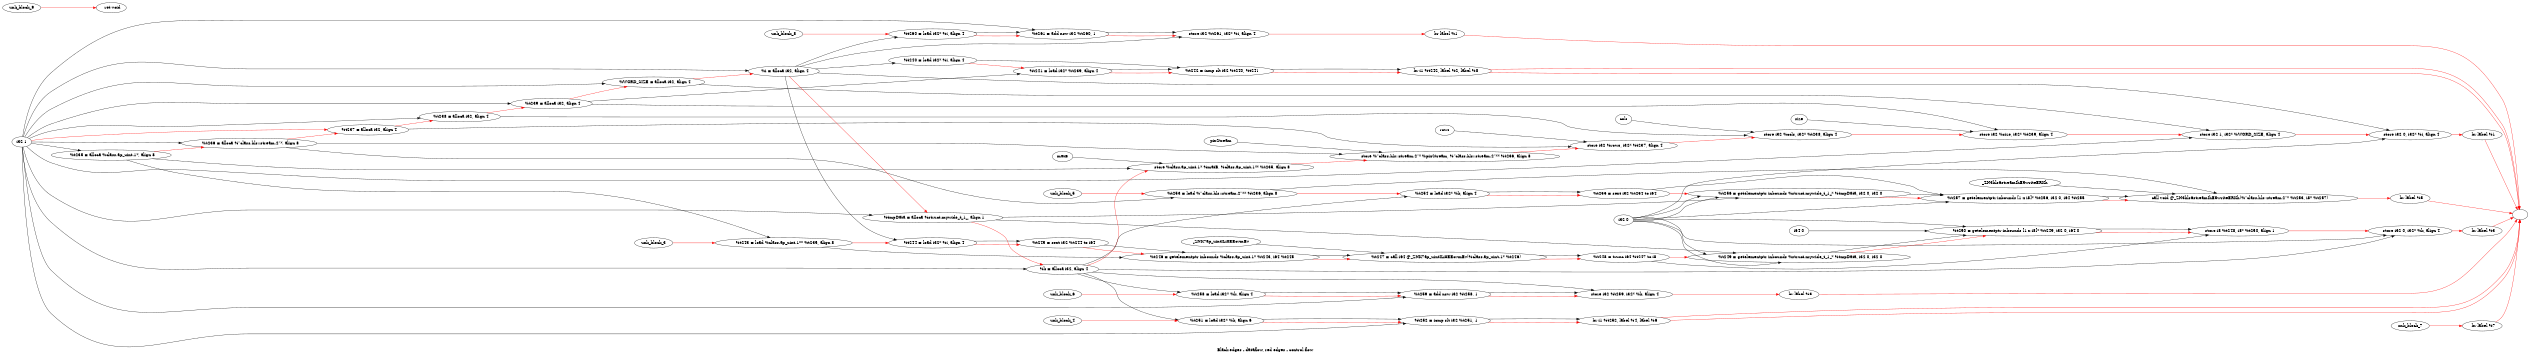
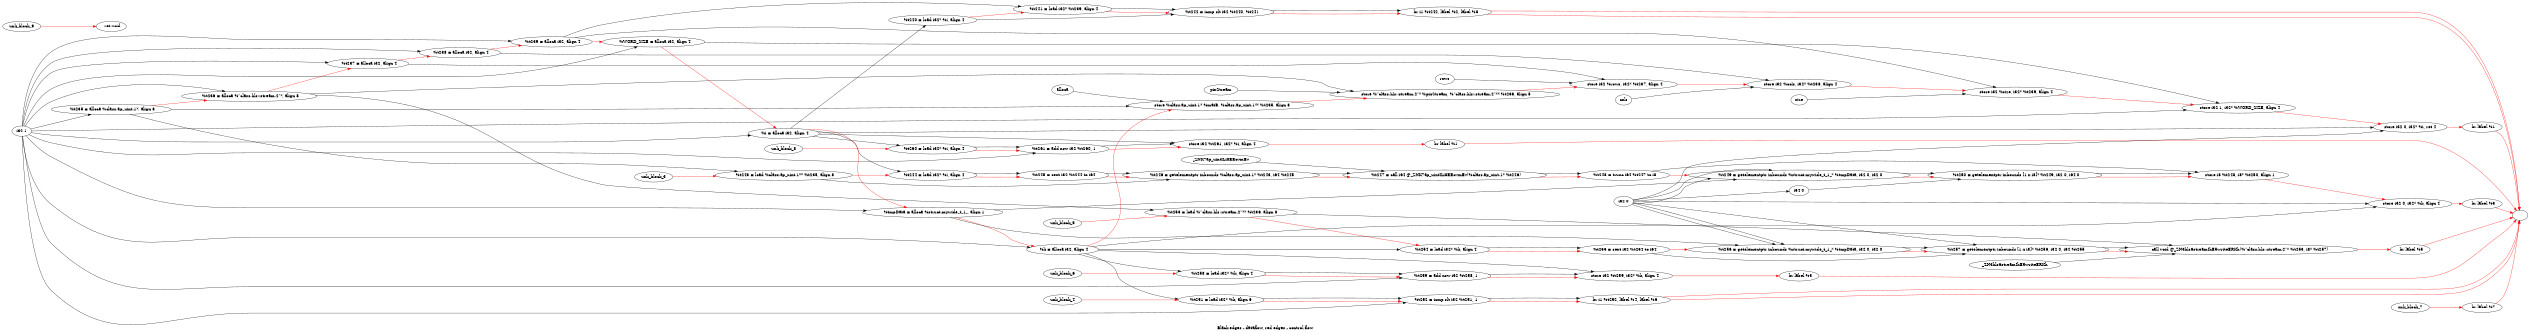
  digraph {
    compound=true
    label="Black edges - dataflow, red edges - control flow"
    rankdir=LR
    n1 [label="  %t235 = alloca %class.ap_uint.1*, align 8"]
    n2 [label="  %t236 = alloca %\"class.hls::stream.2\"*, align 8"]
    n3 [label="  store %class.ap_uint.1* %matB, %class.ap_uint.1** %t235, align 8"]
    n4 [label="  %t243 = load %class.ap_uint.1** %t235, align 8"]
    n5 [label="  %t237 = alloca i32, align 4"]
    n6 [label="  store %\"class.hls::stream.2\"* %pixStream, %\"class.hls::stream.2\"** %t236, align 8"]
    n7 [label="  %t253 = load %\"class.hls::stream.2\"** %t236, align 8"]
    n8 [label="  %t244 = load i32* %i, align 4"]
    n9 [label="  %t246 = getelementptr inbounds %class.ap_uint.1* %t243, i64 %t245"]
    n10 [label="  %t238 = alloca i32, align 4"]
    n11 [label="  store i32 %rows, i32* %t237, align 4"]
    n12 [label="  %t254 = load i32* %k, align 4"]
    n13 [label="  call void @_ZN3hls6streamIhE5writeERKh(%\"class.hls::stream.2\"* %t253, i8* %t257)"]
    n14 [label="  %t239 = alloca i32, align 4"]
    n15 [label="  store i32 %cols, i32* %t238, align 4"]
    n16 [label="  %WORD_SIZE = alloca i32, align 4"]
    n17 [label="  store i32 %size, i32* %t239, align 4"]
    n18 [label="  %t241 = load i32* %t239, align 4"]
    n19 [label="  %i = alloca i32, align 4"]
    n20 [label="  store i32 1, i32* %WORD_SIZE, align 4"]
    n21 [label="  %t242 = icmp slt i32 %t240, %t241"]
    n22 [label="  %tmpData = alloca %struct.mywide_t_1_, align 1"]
-   n23 [label="  store i32 0, i32* %i, align 4"]
+   n23 [label="store i32 0, i32* %i, ret 4"]
    n24 [label="  %t240 = load i32* %i, align 4"]
    n25 [label="  %t260 = load i32* %i, align 4"]
    n26 [label="  store i32 %t261, i32* %i, align 4"]
    n27 [label="  %k = alloca i32, align 4"]
    n28 [label="  %t249 = getelementptr inbounds %struct.mywide_t_1_* %tmpData, i32 0, i32 0"]
    n29 [label="  %t256 = getelementptr inbounds %struct.mywide_t_1_* %tmpData, i32 0, i32 0"]
    n30 [label="  br label %1"]
    n31 [label="  %t245 = sext i32 %t244 to i64"]
    n32 [label="  %t261 = add nsw i32 %t260, 1"]
    n33 [label="  br label %1"]
    n34 [label="  store i32 0, i32* %k, align 4"]
    n35 [label="%t251 = load i32* %k, align 6"]
    n36 [label="  %t258 = load i32* %k, align 4"]
    n37 [label="  store i32 %t259, i32* %k, align 4"]
    n38 [label="  %t250 = getelementptr inbounds [1 x i8]* %t249, i32 0, i64 0"]
    n39 [label="  %t257 = getelementptr inbounds [1 x i8]* %t256, i32 0, i64 %t255"]
    n40 [label="  br label %3"]
    n41 [label="  %t252 = icmp slt i32 %t251, 1"]
    n42 [label="  %t255 = sext i32 %t254 to i64"]
    n43 [label="  %t259 = add nsw i32 %t258, 1"]
    n44 [label="  br label %3"]
    ""
    "i32 1"
    n47 [label="  br i1 %t252, label %4, label %6"]
-   matB
+   matB [label=alloca]
    pixStream
    rows
    cols
    size
    "i32 0"
    n54 [label="  store i8 %t248, i8* %t250, align 1"]
    n55 [label="  br i1 %t242, label %2, label %8"]
    n56 [label="  %t247 = call i64 @_ZNK7ap_uintILi8EEcvmEv(%class.ap_uint.1* %t246)"]
    n57 [label="  %t248 = trunc i64 %t247 to i8"]
    unk_block_3
    _ZNK7ap_uintILi8EEcvmEv
    "i64 0"
    unk_block_4
    n62 [label="  br label %5"]
    unk_block_5
    _ZN3hls6streamIhE5writeERKh
    unk_block_6
    n66 [label="  br label %7"]
    unk_block_7
    unk_block_8
    n69 [label="  ret void"]
    unk_block_9
    n1 -> n2 [color=red weight=2]
    n1 -> n3
    n1 -> n4
    n2 -> n5 [color=red weight=2]
    n2 -> n6
    n2 -> n7
    n3 -> n6 [color=red weight=2]
    n4 -> n8 [color=red weight=2]
    n4 -> n9
    n5 -> n10 [color=red weight=2]
    n5 -> n11
    n6 -> n11 [color=red weight=2]
    n7 -> n12 [color=red weight=2]
    n7 -> n13
    n8 -> n31 [color=red weight=2]
    n8 -> n31
    n9 -> n56 [color=red weight=2]
    n9 -> n56
    n10 -> n14 [color=red weight=2]
    n10 -> n15
    n11 -> n15 [color=red weight=2]
    n12 -> n42 [color=red weight=2]
    n12 -> n42
    n13 -> n62 [color=red weight=2]
    n14 -> n16 [color=red weight=2]
    n14 -> n17
    n14 -> n18
    n15 -> n17 [color=red weight=2]
    n16 -> n19 [color=red weight=2]
    n16 -> n20
    n17 -> n20 [color=red weight=2]
    n18 -> n21 [color=red weight=2]
    n18 -> n21
    n19 -> n8
    n19 -> n22 [color=red weight=2]
    n19 -> n23
    n19 -> n24
    n19 -> n25
    n19 -> n26
    n20 -> n23 [color=red weight=2]
    n21 -> n55 [color=red weight=2]
    n21 -> n55
    n22 -> n27 [color=red weight=2]
    n22 -> n28
    n22 -> n29
    n23 -> n30 [color=red weight=2]
    n24 -> n18 [color=red weight=2]
    n24 -> n21
    n25 -> n32 [color=red weight=2]
    n25 -> n32
    n26 -> n33 [color=red weight=2]
    n27 -> n3 [color=red weight=2]
    n27 -> n12
    n27 -> n34
    n27 -> n35
    n27 -> n36
    n27 -> n37
    n28 -> n38 [color=red weight=2]
    n28 -> n38
    n29 -> n39 [color=red weight=2]
    n29 -> n39
    n30 -> "" [color=red]
    n31 -> n9 [color=red weight=2]
    n31 -> n9
    n32 -> n26 [color=red weight=2]
    n32 -> n26
    n33 -> "" [color=red]
    n34 -> n40 [color=red weight=2]
    n35 -> n41 [color=red weight=2]
    n35 -> n41
    n36 -> n43 [color=red weight=2]
    n36 -> n43
    n37 -> n44 [color=red weight=2]
    n38 -> n54 [color=red weight=2]
    n38 -> n54
    n39 -> n13 [color=red weight=2]
    n39 -> n13
    n40 -> "" [color=red]
    n41 -> n47 [color=red weight=2]
    n41 -> n47
    n42 -> n29 [color=red weight=2]
    n42 -> n39
    n43 -> n37 [color=red weight=2]
    n43 -> n37
    n44 -> "" [color=red]
    "i32 1" -> n1
    "i32 1" -> n2
-   "i32 1" -> n5 [color=red]
+   "i32 1" -> n5
    "i32 1" -> n10
    "i32 1" -> n14
    "i32 1" -> n16
    "i32 1" -> n19
    "i32 1" -> n20
    "i32 1" -> n22
    "i32 1" -> n27
    "i32 1" -> n32
    "i32 1" -> n41
    "i32 1" -> n43
    n47 -> "" [color=red]
    n47 -> "" [color=red]
    matB -> n3
    pixStream -> n6
    rows -> n11
    cols -> n15
    size -> n17
    "i32 0" -> n23
    "i32 0" -> n28
    "i32 0" -> n28
    "i32 0" -> n29
    "i32 0" -> n29
    "i32 0" -> n34
-   "i32 0" -> n38
+   "i32 0" -> "i64 0"
    "i32 0" -> n39
    n54 -> n34 [color=red weight=2]
    n55 -> "" [color=red]
    n55 -> "" [color=red]
    n56 -> n57 [color=red weight=2]
    n56 -> n57
    n57 -> n28 [color=red weight=2]
    n57 -> n54
    unk_block_3 -> n4 [color=red]
    _ZNK7ap_uintILi8EEcvmEv -> n56
    "i64 0" -> n38
    unk_block_4 -> n35 [color=red]
    n62 -> "" [color=red]
    unk_block_5 -> n7 [color=red]
    _ZN3hls6streamIhE5writeERKh -> n13
    unk_block_6 -> n36 [color=red]
    n66 -> "" [color=red]
    unk_block_7 -> n66 [color=red]
    unk_block_8 -> n25 [color=red]
    unk_block_9 -> n69 [color=red]
  }
